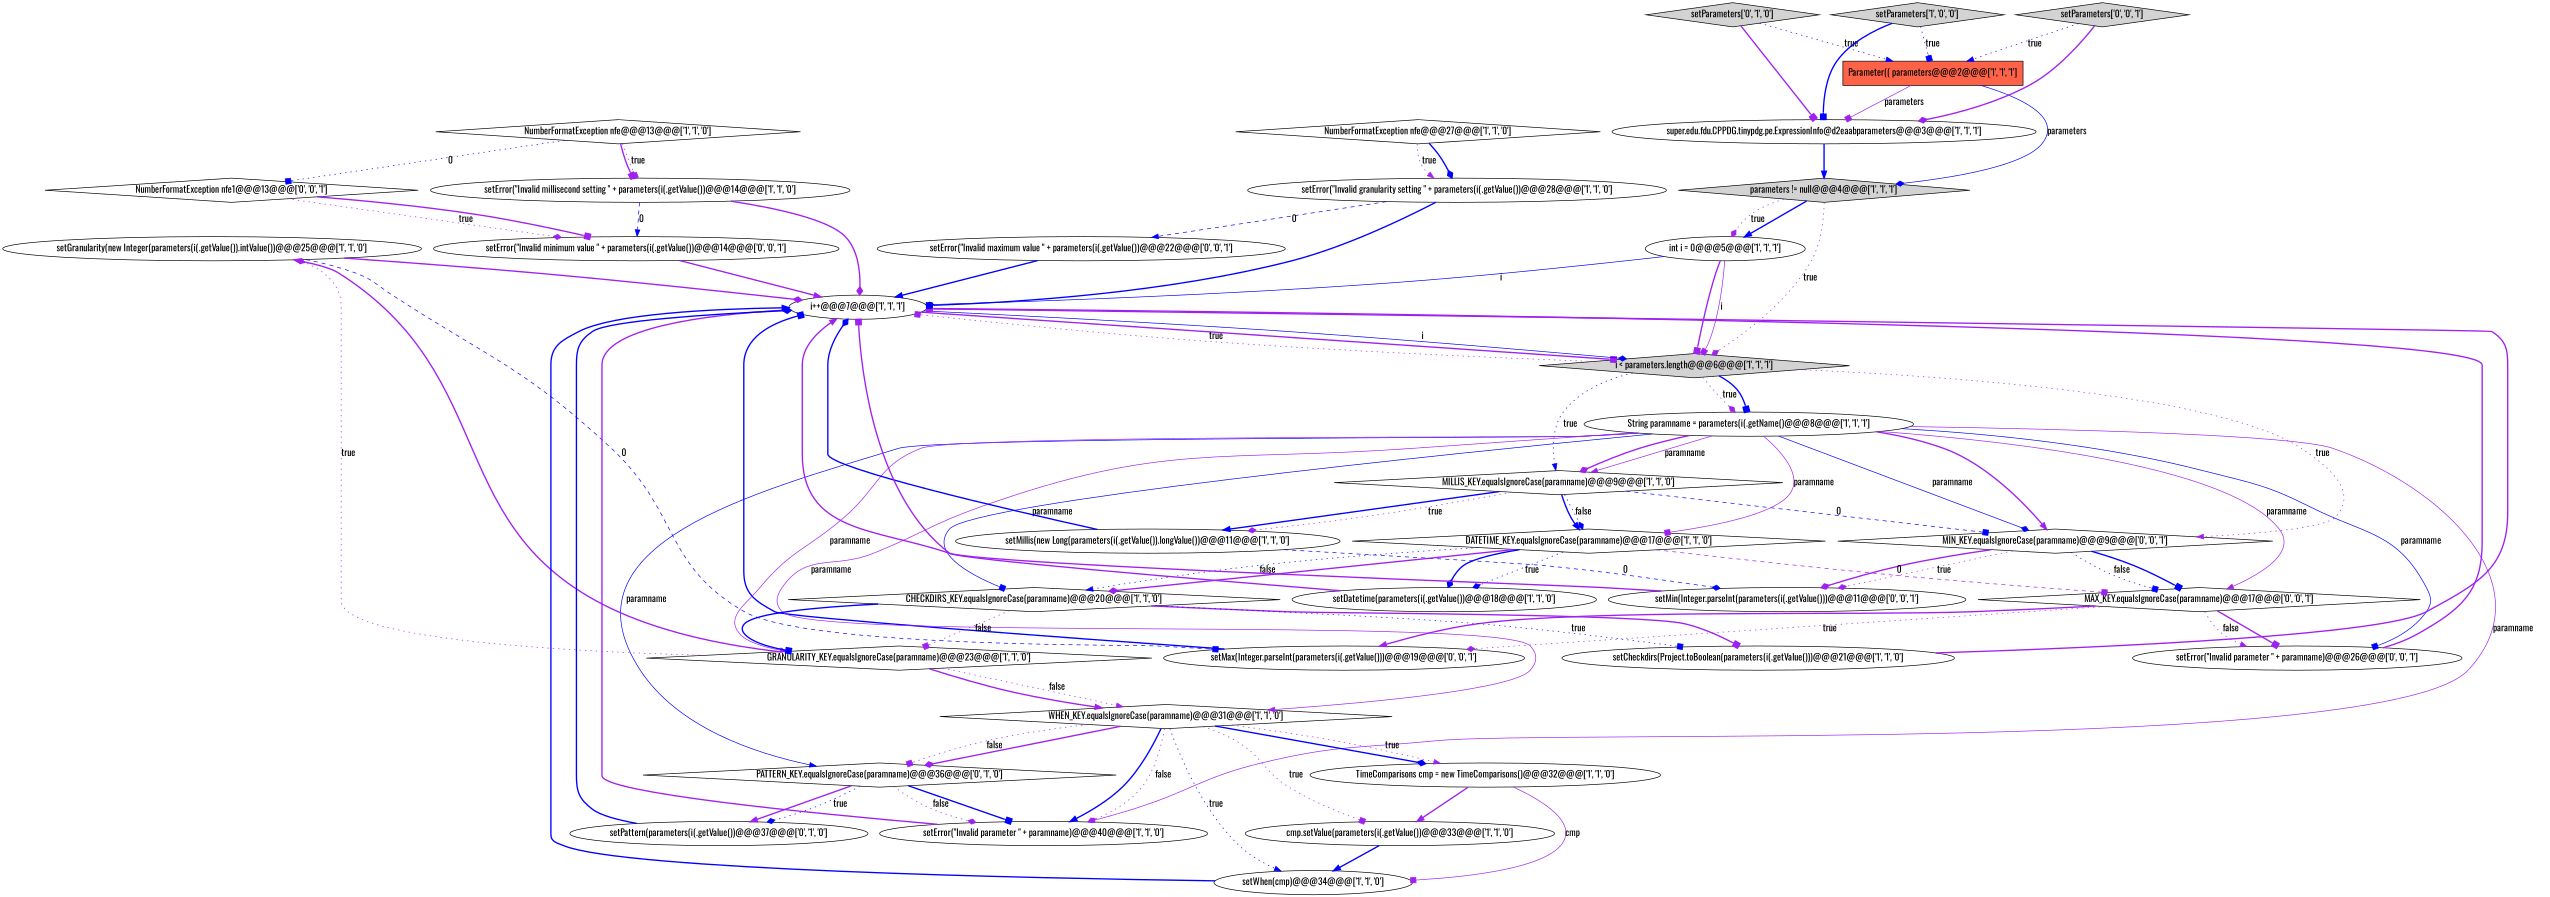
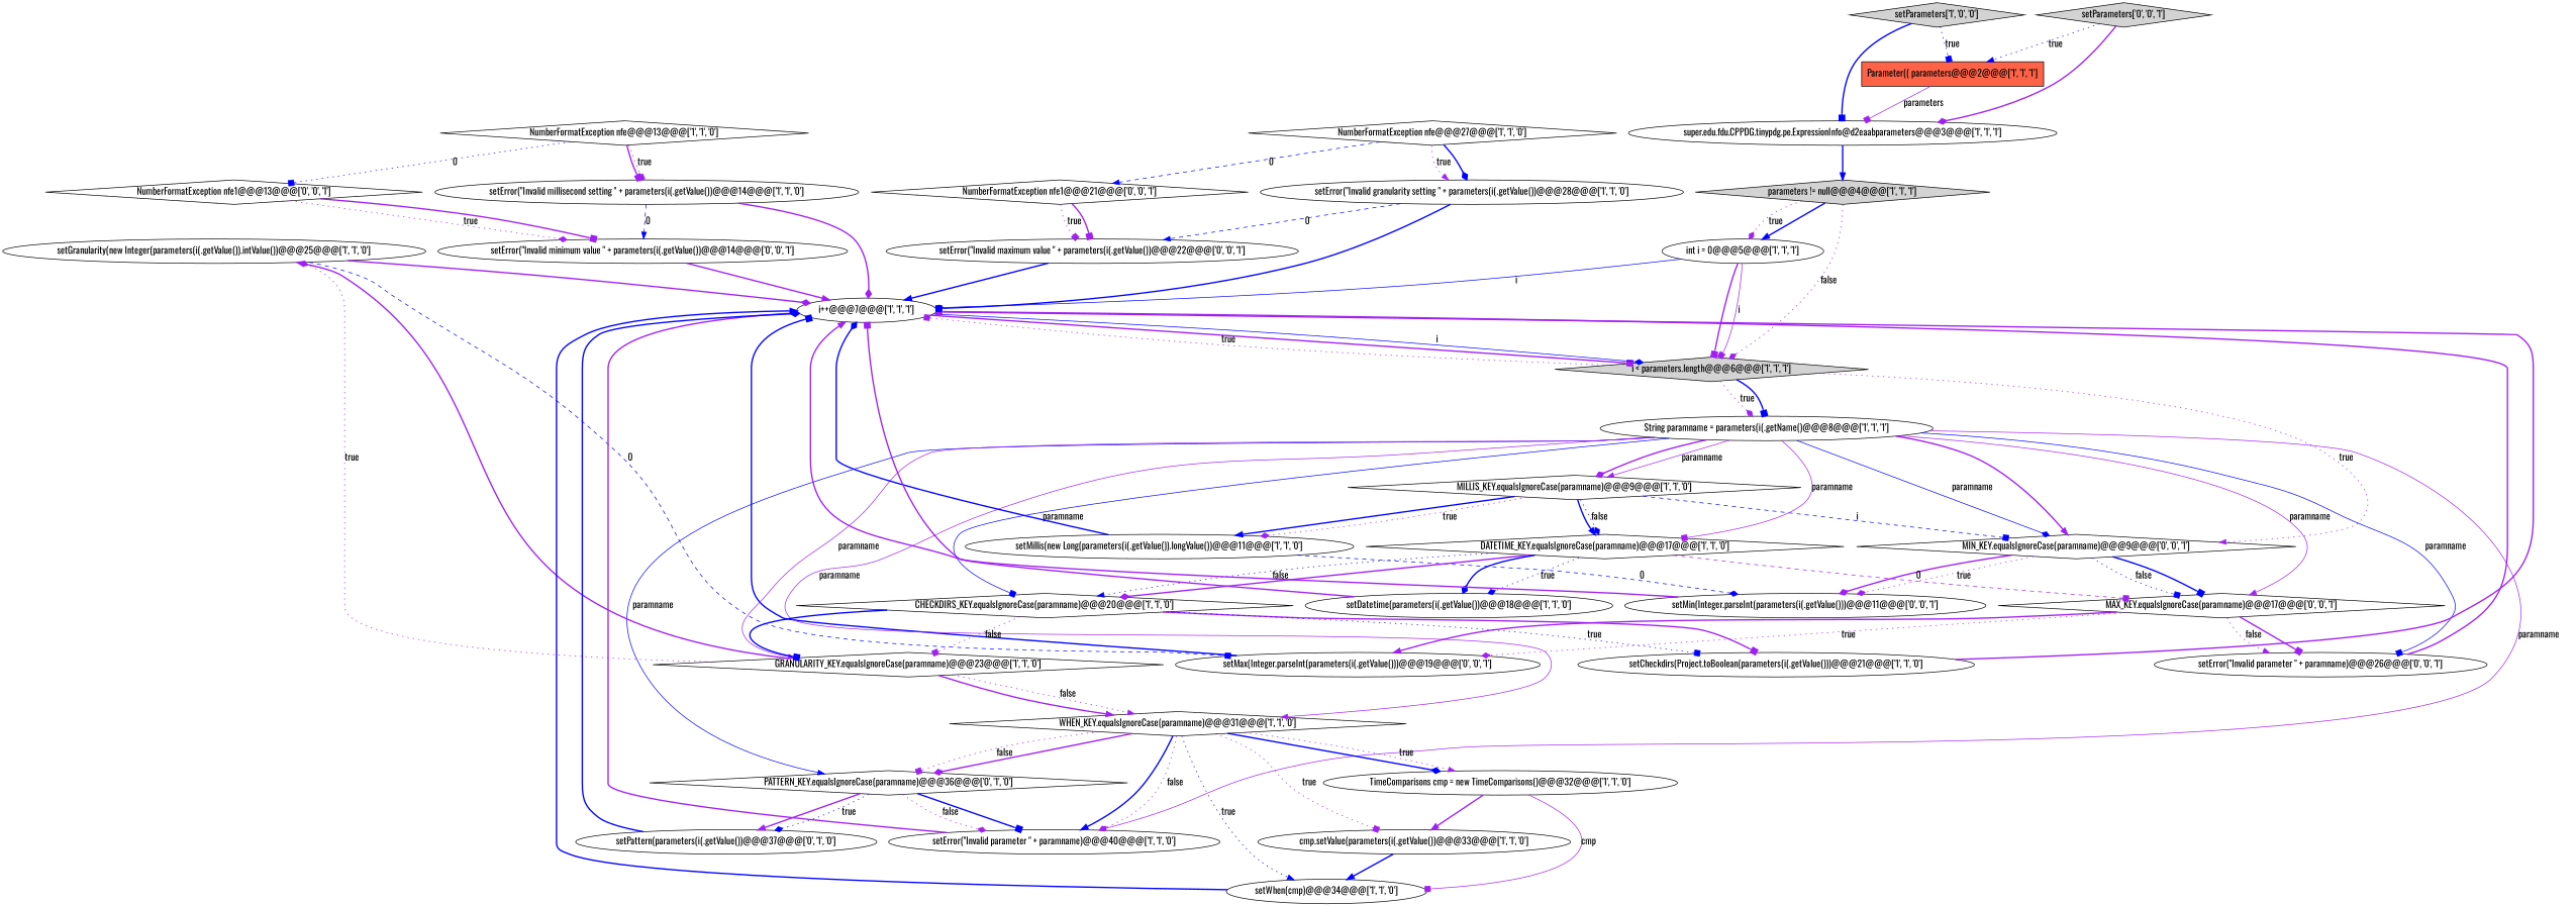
  digraph {
    fontname=Oswald
    node [fillcolor=white fontname=Oswald shape=ellipse style=filled]
    edge [arrowhead=box color=purple fontname=Oswald style=bold]
    n1 [label="setGranularity(new Integer(parameters(i(.getValue()).intValue())@@@25@@@['1', '1', '0']"]
    n2 [label="i++@@@7@@@['1', '1', '1']"]
    n3 [label="setMax(Integer.parseInt(parameters(i(.getValue()))@@@19@@@['0', '0', '1']"]
    n4 [fillcolor=lightgray label="i < parameters.length@@@6@@@['1', '1', '1']" shape=diamond]
    n5 [label="MILLIS_KEY.equalsIgnoreCase(paramname)@@@9@@@['1', '1', '0']" shape=diamond]
    n6 [label="MIN_KEY.equalsIgnoreCase(paramname)@@@9@@@['0', '0', '1']" shape=diamond]
    n7 [label="String paramname = parameters(i(.getName()@@@8@@@['1', '1', '1']"]
    n8 [label="setMillis(new Long(parameters(i(.getValue()).longValue())@@@11@@@['1', '1', '0']"]
    n9 [label="DATETIME_KEY.equalsIgnoreCase(paramname)@@@17@@@['1', '1', '0']" shape=diamond]
    n10 [label="MAX_KEY.equalsIgnoreCase(paramname)@@@17@@@['0', '0', '1']" shape=diamond]
    n11 [label="setMin(Integer.parseInt(parameters(i(.getValue()))@@@11@@@['0', '0', '1']"]
    n12 [label="PATTERN_KEY.equalsIgnoreCase(paramname)@@@36@@@['0', '1', '0']" shape=diamond]
    n13 [label="setError(\"Invalid parameter \" + paramname)@@@40@@@['1', '1', '0']"]
    n14 [label="GRANULARITY_KEY.equalsIgnoreCase(paramname)@@@23@@@['1', '1', '0']" shape=diamond]
    n15 [label="WHEN_KEY.equalsIgnoreCase(paramname)@@@31@@@['1', '1', '0']" shape=diamond]
    n16 [label="setError(\"Invalid parameter \" + paramname)@@@26@@@['0', '0', '1']"]
    n17 [label="CHECKDIRS_KEY.equalsIgnoreCase(paramname)@@@20@@@['1', '1', '0']" shape=diamond]
    n18 [label="setPattern(parameters(i(.getValue())@@@37@@@['0', '1', '0']"]
    n19 [label="super.edu.fdu.CPPDG.tinypdg.pe.ExpressionInfo@d2eaabparameters@@@3@@@['1', '1', '1']"]
    n20 [fillcolor=lightgray label="parameters != null@@@4@@@['1', '1', '1']" shape=diamond]
    n21 [label="int i = 0@@@5@@@['1', '1', '1']"]
    n22 [label="setDatetime(parameters(i(.getValue())@@@18@@@['1', '1', '0']"]
    n23 [label="setWhen(cmp)@@@34@@@['1', '1', '0']"]
    n24 [label="cmp.setValue(parameters(i(.getValue())@@@33@@@['1', '1', '0']"]
    n25 [label="TimeComparisons cmp = new TimeComparisons()@@@32@@@['1', '1', '0']"]
    n26 [label="setError(\"Invalid millisecond setting \" + parameters(i(.getValue())@@@14@@@['1', '1', '0']"]
    n27 [label="setError(\"Invalid minimum value \" + parameters(i(.getValue())@@@14@@@['0', '0', '1']"]
    n28 [label="setCheckdirs(Project.toBoolean(parameters(i(.getValue()))@@@21@@@['1', '1', '0']"]
    n29 [label="NumberFormatException nfe@@@27@@@['1', '1', '0']" shape=diamond]
+   n30 [label="NumberFormatException nfe1@@@21@@@['0', '0', '1']" shape=diamond]
    n31 [label="setError(\"Invalid granularity setting \" + parameters(i(.getValue())@@@28@@@['1', '1', '0']"]
    n32 [label="setError(\"Invalid maximum value \" + parameters(i(.getValue())@@@22@@@['0', '0', '1']"]
-   n33 [fillcolor=lightgray label="setParameters['0', '1', '0']" shape=diamond]
    n34 [fillcolor=tomato label="Parameter(( parameters@@@2@@@['1', '1', '1']" shape=box]
    n35 [label="NumberFormatException nfe@@@13@@@['1', '1', '0']" shape=diamond]
    n36 [label="NumberFormatException nfe1@@@13@@@['0', '0', '1']" shape=diamond]
    n37 [fillcolor=lightgray label="setParameters['1', '0', '0']" shape=diamond]
    n38 [fillcolor=lightgray label="setParameters['0', '0', '1']" shape=diamond]
    n1 -> n2 [arrowhead=diamond]
    n1 -> n3 [color=blue label=0 style=dashed]
    n2 -> n4
    n2 -> n4 [arrowhead=diamond color=blue label=i style=solid]
    n3 -> n2 [color=blue]
    n4 -> n2 [label=true style=dotted]
-   n4 -> n5 [arrowhead=normal color=blue label=true style=dotted]
    n4 -> n6 [arrowhead=normal label=true style=dotted]
    n4 -> n7 [arrowhead=diamond label=true style=dotted]
    n4 -> n7 [color=blue]
-   n5 -> n6 [color=blue label=0 style=dashed]
+   n5 -> n6 [color=blue label=i style=dashed]
    n5 -> n8 [arrowhead=normal color=blue]
    n5 -> n8 [arrowhead=diamond label=true style=dotted]
    n5 -> n9 [arrowhead=diamond color=blue label=false style=dotted]
    n5 -> n9 [arrowhead=normal color=blue]
    n6 -> n10 [color=blue]
    n6 -> n10 [color=blue label=false style=dotted]
    n6 -> n11 [arrowhead=diamond label=true style=dotted]
    n6 -> n11 [arrowhead=diamond]
    n7 -> n5 [arrowhead=normal label=paramname style=solid]
    n7 -> n5 [arrowhead=diamond]
    n7 -> n6 [arrowhead=normal]
    n7 -> n6 [arrowhead=diamond color=blue label=paramname style=solid]
    n7 -> n9 [label=paramname style=solid]
    n7 -> n10 [arrowhead=normal label=paramname style=solid]
    n7 -> n12 [arrowhead=normal color=blue label=paramname style=solid]
    n7 -> n13 [arrowhead=normal label=paramname style=solid]
    n7 -> n14 [arrowhead=normal label=paramname style=solid]
    n7 -> n15 [arrowhead=normal label=paramname style=solid]
    n7 -> n16 [color=blue label=paramname style=solid]
    n7 -> n17 [color=blue label=paramname style=solid]
    n8 -> n2 [arrowhead=diamond color=blue]
    n8 -> n11 [arrowhead=diamond color=blue label=0 style=dashed]
    n9 -> n10 [label=0 style=dashed]
    n9 -> n17 [arrowhead=diamond]
    n9 -> n17 [arrowhead=normal color=blue label=false style=dotted]
    n9 -> n22 [arrowhead=diamond color=blue]
    n9 -> n22 [arrowhead=diamond color=blue label=true style=dotted]
    n10 -> n3 [arrowhead=diamond label=true style=dotted]
    n10 -> n3 [arrowhead=normal]
    n10 -> n16
    n10 -> n16 [arrowhead=normal label=false style=dotted]
    n11 -> n2 [arrowhead=normal]
    n12 -> n13 [color=blue]
    n12 -> n13 [arrowhead=diamond label=false style=dotted]
    n12 -> n18 [arrowhead=normal]
    n12 -> n18 [arrowhead=diamond color=blue label=true style=dotted]
    n13 -> n2 [arrowhead=diamond]
    n14 -> n1 [arrowhead=diamond label=true style=dotted]
    n14 -> n1 [arrowhead=normal]
    n14 -> n15 [arrowhead=normal label=false style=dotted]
    n14 -> n15 [arrowhead=normal]
    n15 -> n12 [arrowhead=diamond]
    n15 -> n12 [label=false style=dotted]
    n15 -> n13 [arrowhead=normal color=blue]
    n15 -> n13 [arrowhead=diamond label=false style=dotted]
    n15 -> n23 [arrowhead=normal color=blue label=true style=dotted]
    n15 -> n24 [label=true style=dotted]
    n15 -> n25 [arrowhead=diamond color=blue]
    n15 -> n25 [arrowhead=normal label=true style=dotted]
    n16 -> n2
    n17 -> n14 [color=blue]
    n17 -> n14 [label=false style=dotted]
    n17 -> n28
    n17 -> n28 [color=blue label=true style=dotted]
    n18 -> n2 [arrowhead=diamond color=blue]
    n19 -> n20 [arrowhead=normal color=blue]
-   n20 -> n4 [arrowhead=diamond label=true style=dotted]
+   n20 -> n4 [arrowhead=diamond label=false style=dotted]
    n20 -> n21 [arrowhead=normal color=blue]
    n20 -> n21 [arrowhead=diamond label=true style=dotted]
    n21 -> n2 [arrowhead=diamond color=blue label=i style=solid]
    n21 -> n4
    n21 -> n4 [label=i style=solid]
    n22 -> n2
    n23 -> n2 [arrowhead=normal color=blue]
    n24 -> n23 [arrowhead=normal color=blue]
    n25 -> n23 [label=cmp style=solid]
    n25 -> n24 [arrowhead=normal]
    n26 -> n2 [arrowhead=diamond]
    n26 -> n27 [arrowhead=normal color=blue label=0 style=dashed]
    n27 -> n2 [arrowhead=normal]
    n28 -> n2
+   n29 -> n30 [arrowhead=normal color=blue label=0 style=dashed]
    n29 -> n31 [arrowhead=diamond color=blue]
    n29 -> n31 [arrowhead=normal label=true style=dotted]
+   n30 -> n32 [label=true style=dotted]
+   n30 -> n32
    n31 -> n2 [color=blue]
    n31 -> n32 [arrowhead=normal color=blue label=0 style=dashed]
    n32 -> n2 [arrowhead=normal color=blue]
-   n33 -> n19
-   n33 -> n34 [arrowhead=normal color=blue label=true style=dotted]
    n34 -> n19 [label=parameters style=solid]
-   n34 -> n20 [arrowhead=diamond color=blue label=parameters style=solid]
    n35 -> n26 [label=true style=dotted]
    n35 -> n26
    n35 -> n36 [color=blue label=0 style=dotted]
    n36 -> n27 [arrowhead=diamond label=true style=dotted]
    n36 -> n27
    n37 -> n19 [color=blue]
    n37 -> n34 [color=blue label=true style=dotted]
    n38 -> n19 [arrowhead=diamond]
    n38 -> n34 [arrowhead=normal color=blue label=true style=dotted]
  }
